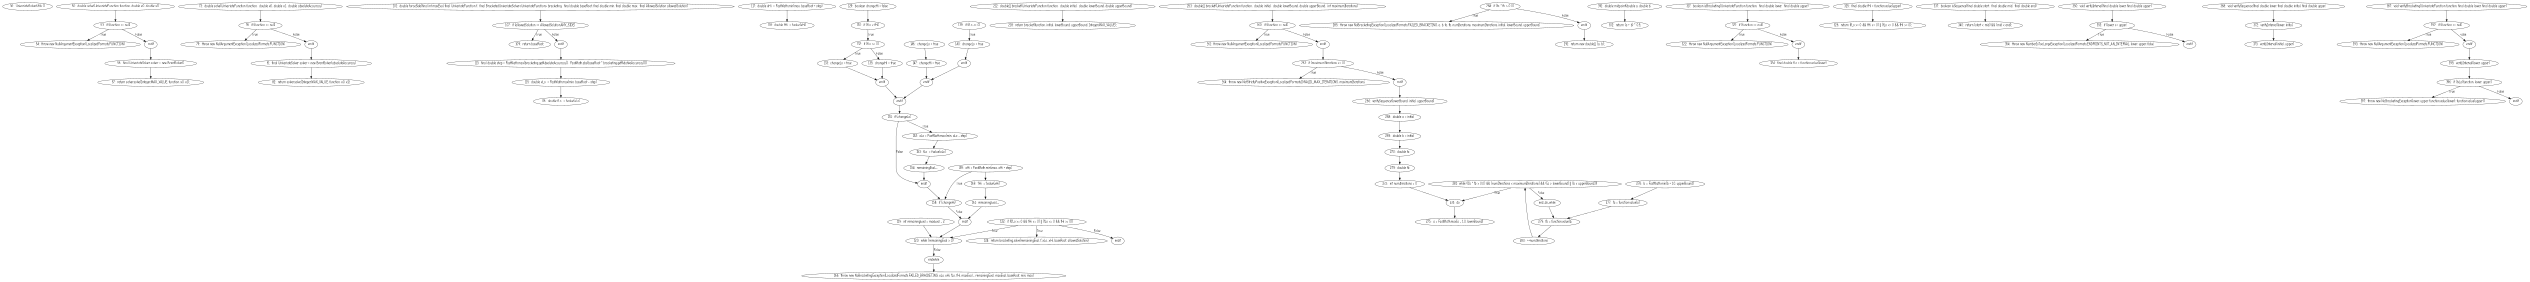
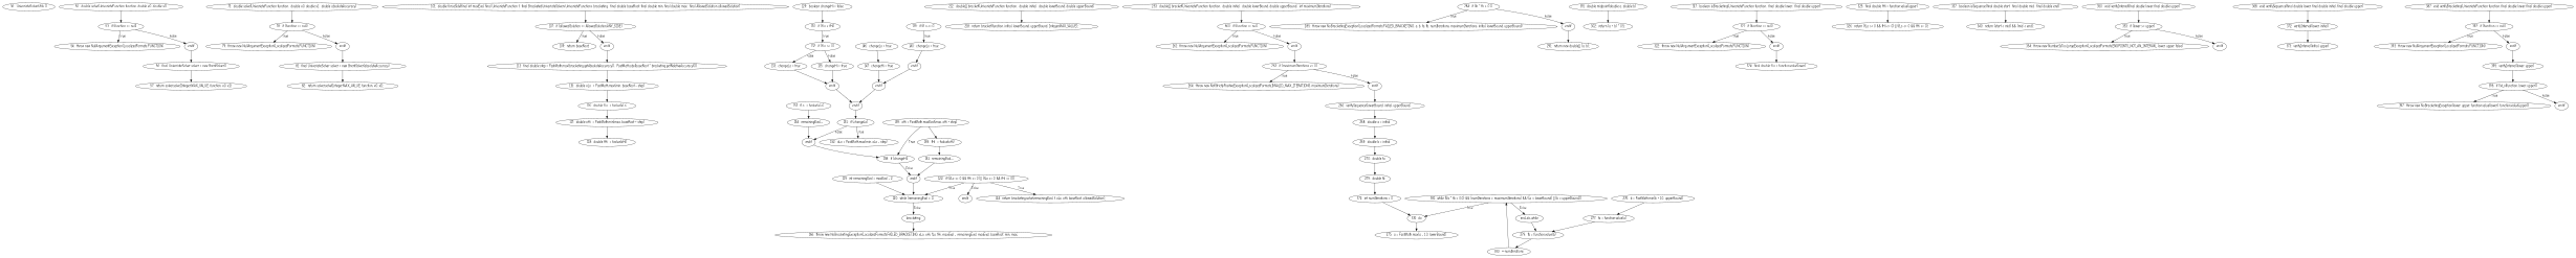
  digraph {
    fontname="Comic Neue"
    node [fontname="Comic Neue"]
    edge [fontname="Comic Neue"]
    n1 [label="36:  UnivariateSolverUtils ()"]
    n2 [label="50:  double solve(UnivariateFunction function, double x0, double x1)"]
    n3 [label="53:  if (function == null)"]
    n4 [label="54:  throw new NullArgumentException(LocalizedFormats.FUNCTION)"]
    n5 [label=endif]
    n6 [label="56:  final UnivariateSolver solver = new BrentSolver()"]
    n7 [label="57:  return solver.solve(Integer.MAX_VALUE, function, x0, x1);"]
    n8 [label="73:  double solve(UnivariateFunction function,  double x0, double x1,  double absoluteAccuracy)"]
    n9 [label="78:  if (function == null)"]
    n10 [label="79:  throw new NullArgumentException(LocalizedFormats.FUNCTION)"]
    n11 [label=endif]
    n12 [label="81:  final UnivariateSolver solver = new BrentSolver(absoluteAccuracy)"]
    n13 [label="82:  return solver.solve(Integer.MAX_VALUE, function, x0, x1);"]
    n14 [label="101:  double forceSide(final int maxEval, final UnivariateFunction f,  final BracketedUnivariateSolver<UnivariateFunction> bracketing,  final double baseRoot, final double min, final double max,  final AllowedSolution allowedSolution)"]
    n15 [label="107:  if (allowedSolution == AllowedSolution.ANY_SIDE)"]
    n16 [label="109:  return baseRoot;"]
    n17 [label=endif]
    n18 [label="113:  final double step = FastMath.max(bracketing.getAbsoluteAccuracy(),  FastMath.abs(baseRoot * bracketing.getRelativeAccuracy()))"]
    n19 [label="115:  double xLo  = FastMath.max(min, baseRoot - step)"]
    n20 [label="116:  double fLo  = f.value(xLo)"]
    n21 [label="117:  double xHi  = FastMath.min(max, baseRoot + step)"]
    n22 [label="118:  double fHi  = f.value(xHi)"]
    n23 [label="119:  int remainingEval = maxEval - 2"]
    n24 [label="120:  while (remainingEval > 0)"]
-   n25 [label=endwhile]
+   n25 [label=bracketing]
    n26 [label="166:  throw new NoBracketingException(LocalizedFormats.FAILED_BRACKETING, xLo, xHi, fLo, fHi, maxEval - remainingEval, maxEval, baseRoot, min, max)"]
    n27 [label="122:  if ((fLo >= 0 && fHi <= 0) || (fLo <= 0 && fHi >= 0))"]
    n28 [label="124:  return bracketing.solve(remainingEval, f, xLo, xHi, baseRoot, allowedSolution);"]
    n29 [label=endif]
    n30 [label="129:  boolean changeHi = false"]
    n31 [label="130:  if (fLo < fHi)"]
    n32 [label="132:  if (fLo >= 0)"]
    n33 [label="133:  changeLo = true"]
    n34 [label="135:  changeHi = true"]
    n35 [label=endif]
    n36 [label=endif]
    n37 [label="151:  if (changeLo)"]
    n38 [label="152:  xLo = FastMath.max(min, xLo - step)"]
    n39 [label=endif]
    n40 [label="139:  if (fLo <= 0)"]
    n41 [label="140:  changeLo = true"]
    n42 [label="146:  changeLo = true"]
    n43 [label="147:  changeHi = true"]
    n44 [label=endif]
    n45 [label=endif]
    n46 [label="153:  fLo  = f.value(xLo)"]
    n47 [label="158:  if (changeHi)"]
    n48 [label="154:  remainingEval--"]
    n49 [label=endif]
-   n50 [label="159:  xHi = FastMath.min(max, xHi + step)"]
+   n50 [label="159:  xHi = FastMath.maxEval(max, xHi + step)"]
    n51 [label="169:  fHi  = f.value(xHi)"]
    n52 [label="161:  remainingEval--"]
    n53 [label="212:  double[] bracket(UnivariateFunction function,  double initial,  double lowerBound, double upperBound)"]
    n54 [label="218:  return bracket(function, initial, lowerBound, upperBound, Integer.MAX_VALUE);"]
    n55 [label="253:  double[] bracket(UnivariateFunction function,  double initial,  double lowerBound, double upperBound,  int maximumIterations)"]
    n56 [label="660:  if (function == null)"]
    n57 [label="261:  throw new NullArgumentException(LocalizedFormats.FUNCTION)"]
    n58 [label=endif]
    n59 [label="263:  if (maximumIterations <= 0)"]
    n60 [label="264:  throw new NotStrictlyPositiveException(LocalizedFormats.INVALID_MAX_ITERATIONS, maximumIterations)"]
    n61 [label=endif]
    n62 [label="266:  verifySequence(lowerBound, initial, upperBound)"]
    n63 [label="268:  double a = initial"]
    n64 [label="269:  double b = initial"]
    n65 [label="270:  double fa"]
    n66 [label="279:  double fb"]
    n67 [label="272:  int numIterations = 0"]
    n68 [label="274:  do"]
    n69 [label="275:  a = FastMath.max(a - 1.0, lowerBound)"]
    n70 [label="281:  while ((fa * fb > 0.0) && (numIterations < maximumIterations) && ((a > lowerBound) || (b < upperBound)))"]
    n71 [label="end-do-while"]
    n72 [label="279:  fb = function.value(b)"]
    n73 [label="284:  if (fa * fb > 0.0)"]
    n74 [label="285:  throw new NoBracketingException(LocalizedFormats.FAILED_BRACKETING, a, b, fa, fb, numIterations, maximumIterations, initial, lowerBound, upperBound)"]
    n75 [label=endif]
    n76 [label="276:  b = FastMath.min(b + 1.0, upperBound)"]
    n77 [label="277:  fa = function.value(a)"]
    n78 [label="280:  ++numIterations"]
    n79 [label="291:  return new double[] {a, b};"]
    n80 [label="391:  double midpoint(double a, double b)"]
    n81 [label="302:  return (a + b) * 0.5;"]
    n82 [label="317:  boolean isBracketing(UnivariateFunction function,  final double lower,  final double upper)"]
    n83 [label="321:  if (function == null)"]
    n84 [label="322:  throw new NullArgumentException(LocalizedFormats.FUNCTION)"]
    n85 [label=endif]
    n86 [label="324:  final double fLo = function.value(lower)"]
    n87 [label="325:  final double fHi = function.value(upper)"]
    n88 [label="326:  return (fLo >= 0 && fHi <= 0) || (fLo <= 0 && fHi >= 0);"]
    n89 [label="337:  boolean isSequence(final double start,  final double mid,  final double end)"]
    n90 [label="340:  return (start < mid) && (mid < end);"]
    n91 [label="350:  void verifyInterval(final double lower, final double upper)"]
    n92 [label="353:  if (lower >= upper)"]
    n93 [label="354:  throw new NumberIsTooLargeException(LocalizedFormats.ENDPOINTS_NOT_AN_INTERVAL, lower, upper, false)"]
    n94 [label=endif]
    n95 [label="368:  void verifySequence(final double lower, final double initial, final double upper)"]
    n96 [label="372:  verifyInterval(lower, initial)"]
    n97 [label="373:  verifyInterval(initial, upper)"]
    n98 [label="387:  void verifyBracketing(UnivariateFunction function, final double lower, final double upper)"]
    n99 [label="392:  if (function == null)"]
    n100 [label="393:  throw new NullArgumentException(LocalizedFormats.FUNCTION)"]
    n101 [label=endif]
    n102 [label="395:  verifyInterval(lower, upper)"]
    n103 [label="396:  if (!xLo(function, lower, upper))"]
    n104 [label="397:  throw new NoBracketingException(lower, upper, function.value(lower), function.value(upper))"]
    n105 [label=endif]
    n2 -> n3
    n3 -> n4 [label=True]
    n3 -> n5 [label=False]
    n5 -> n6
    n6 -> n7
    n8 -> n9
    n9 -> n10 [label=True]
    n9 -> n11 [label=False]
    n11 -> n12
    n12 -> n13
    n14 -> n15
    n15 -> n16 [label=True]
    n15 -> n17 [label=False]
    n17 -> n18
    n18 -> n19
    n19 -> n20
+   n20 -> n21
    n21 -> n22
    n23 -> n24
    n24 -> n25 [label=False]
    n25 -> n26
    n27 -> n24 [label=True]
    n27 -> n28 [label=True]
    n27 -> n29 [label=False]
    n30 -> n31
    n31 -> n32 [label=True]
-   n32 -> n33 [label=True]
+   n32 -> n33 [label=False]
    n32 -> n34 [label=False]
    n33 -> n35
    n34 -> n35
    n35 -> n36
    n36 -> n37
    n37 -> n38 [label=True]
    n37 -> n39 [label=False]
-   n38 -> n46
    n39 -> n47
    n40 -> n41 [label=True]
    n41 -> n44
    n42 -> n43
    n43 -> n45
    n44 -> n45
    n45 -> n36
    n46 -> n48
    n47 -> n49 [label=False]
    n48 -> n39
    n49 -> n24
    n50 -> n47 [label=True]
    n50 -> n51
    n51 -> n52
    n52 -> n49
    n53 -> n54
    n55 -> n56
    n56 -> n57 [label=True]
    n56 -> n58 [label=False]
    n58 -> n59
    n59 -> n60 [label=True]
    n59 -> n61 [label=False]
    n61 -> n62
    n62 -> n63
    n63 -> n64
    n64 -> n65
    n65 -> n66
    n66 -> n67
    n67 -> n68
    n68 -> n69
    n70 -> n68 [label=True]
    n70 -> n71 [label=False]
    n71 -> n72
    n72 -> n78
    n73 -> n74 [label=True]
    n73 -> n75 [label=False]
    n75 -> n79
    n76 -> n77
    n77 -> n72
    n78 -> n70
    n80 -> n81
    n82 -> n83
    n83 -> n84 [label=True]
    n83 -> n85 [label=False]
    n85 -> n86
    n87 -> n88
    n89 -> n90
    n91 -> n92
    n92 -> n93 [label=True]
    n92 -> n94 [label=False]
    n95 -> n96
    n96 -> n97
    n98 -> n99
    n99 -> n100 [label=True]
    n99 -> n101 [label=False]
    n101 -> n102
    n102 -> n103
    n103 -> n104 [label=True]
    n103 -> n105 [label=False]
  }
